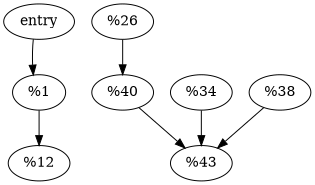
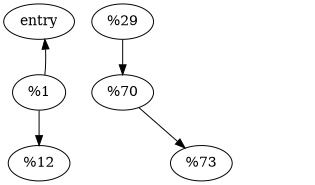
  digraph {
    rankdir=TB
    n1 [label=entry]
    n2 [label="%1"]
    n3 [label="%12"]
-   n4 [label="%26"]
-   n5 [label="%40"]
-   n6 [label="%34"]
-   n7 [label="%43"]
-   n8 [label="%38"]
-   n1 -> n2
+   n4 [label="%29"]
+   n5 [label="%70"]
+   n7 [label="%73"]
+   n2 -> n1
    n2 -> n3
    n4 -> n5
    n5 -> n7
-   n6 -> n7
-   n8 -> n7
  }
